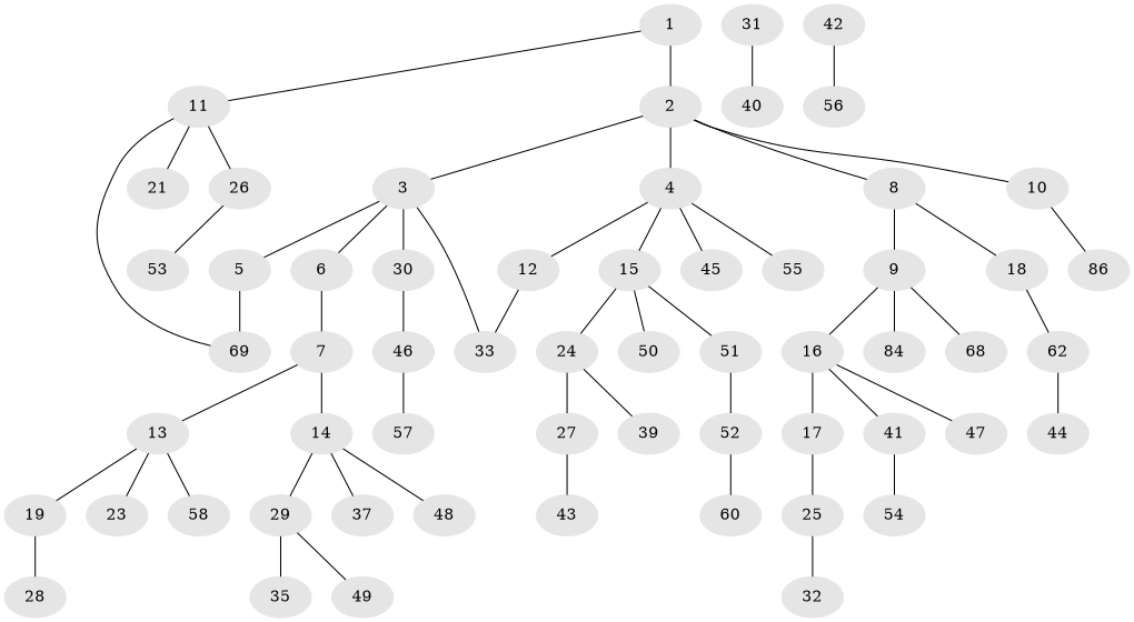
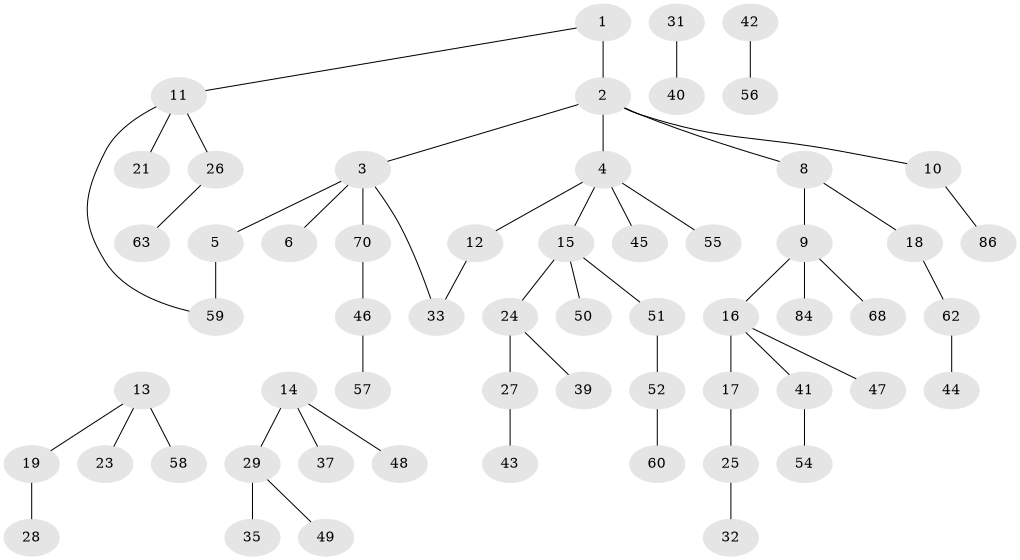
  graph {
    node [color=gray90 style=filled]
    edge [weight=1.0]
    1
    2
    11
    3
    4
    8
    10
-   59 [label=69]
+   59
    21
    26
    5
    6
-   30
+   30 [label=70]
    33
    12
    15
    45
    55
    9
    18
    n21 [label=86]
-   7
    46
    24
    50
    51
    13
    14
    19
    23
    58
    29
    37
    48
    16
    n36 [label=84]
    n37 [label=68]
    17
    41
    47
    n41 [label=62]
-   53
+   53 [label=63]
    31
    40
    28
    35
    49
    27
    39
    52
    25
    54
    32
    44
    42
    56
    43
    57
    60
    1 -- 2 [weight=2.0]
    1 -- 11
    2 -- 3
    2 -- 4
    2 -- 8
    2 -- 10
    11 -- 59
    11 -- 21
    11 -- 26
    3 -- 5
    3 -- 6
    3 -- 30
    3 -- 33
    4 -- 12
    4 -- 15
    4 -- 45
    4 -- 55
    8 -- 9 [weight=2.0]
    8 -- 18
    10 -- n21
    26 -- 53
    5 -- 59 [weight=2.0]
-   6 -- 7
    30 -- 46
    12 -- 33 [weight=2.0]
    15 -- 24
    15 -- 50
    15 -- 51
    9 -- 16
    9 -- n36
    9 -- n37
    18 -- n41 [weight=2.0]
-   7 -- 13
-   7 -- 14
    46 -- 57
    24 -- 27 [weight=3.0]
    24 -- 39
    51 -- 52
    13 -- 19
    13 -- 23
    13 -- 58
    14 -- 29
    14 -- 37
    14 -- 48
    19 -- 28
    29 -- 35 [weight=2.0]
    29 -- 49
    16 -- 17
    16 -- 41
    16 -- 47
    17 -- 25
    41 -- 54
    n41 -- 44
    31 -- 40
    27 -- 43 [weight=3.0]
    52 -- 60
    25 -- 32
    42 -- 56
  }
